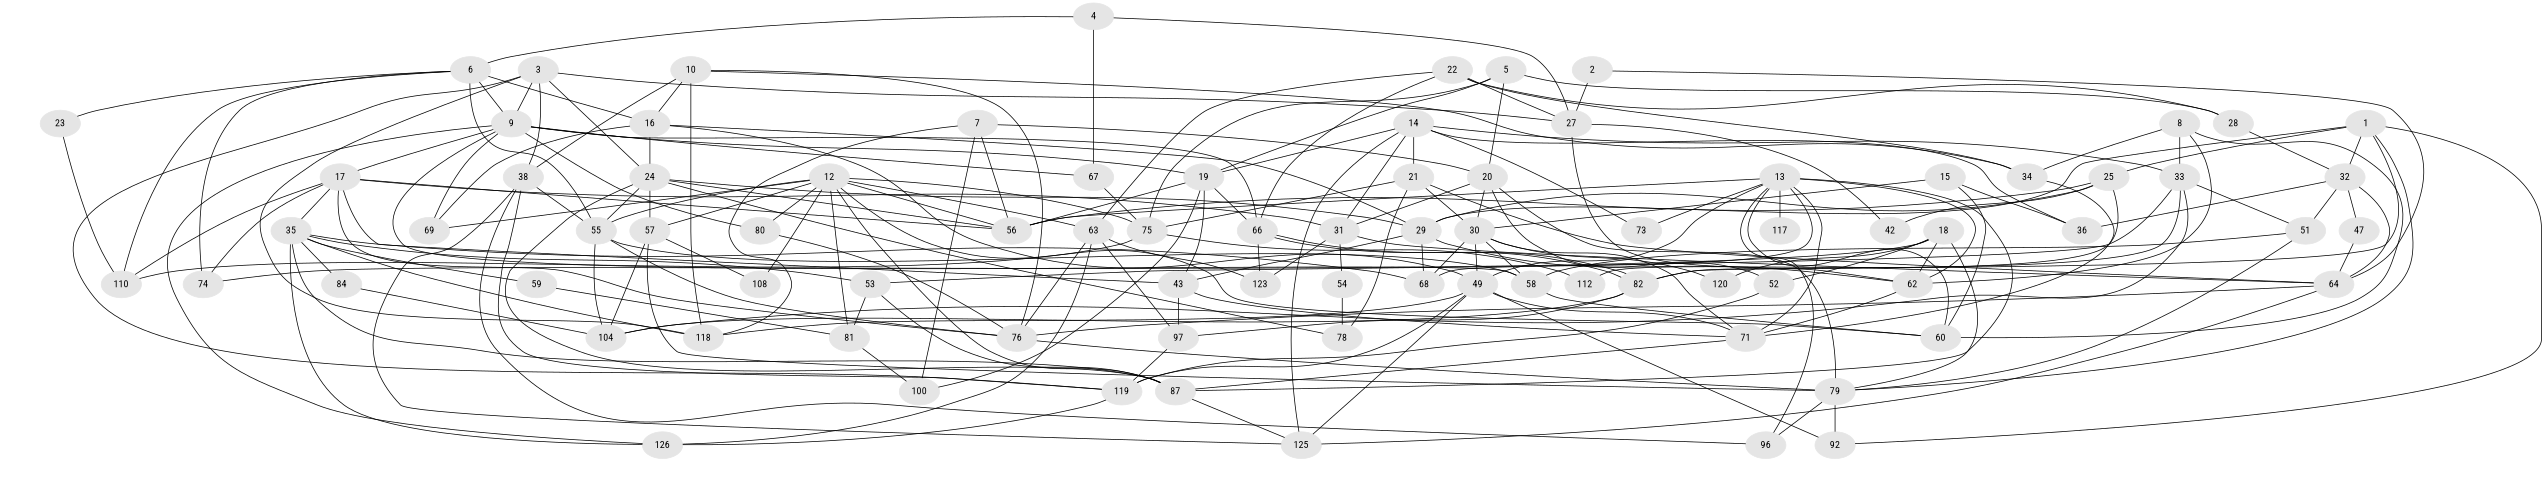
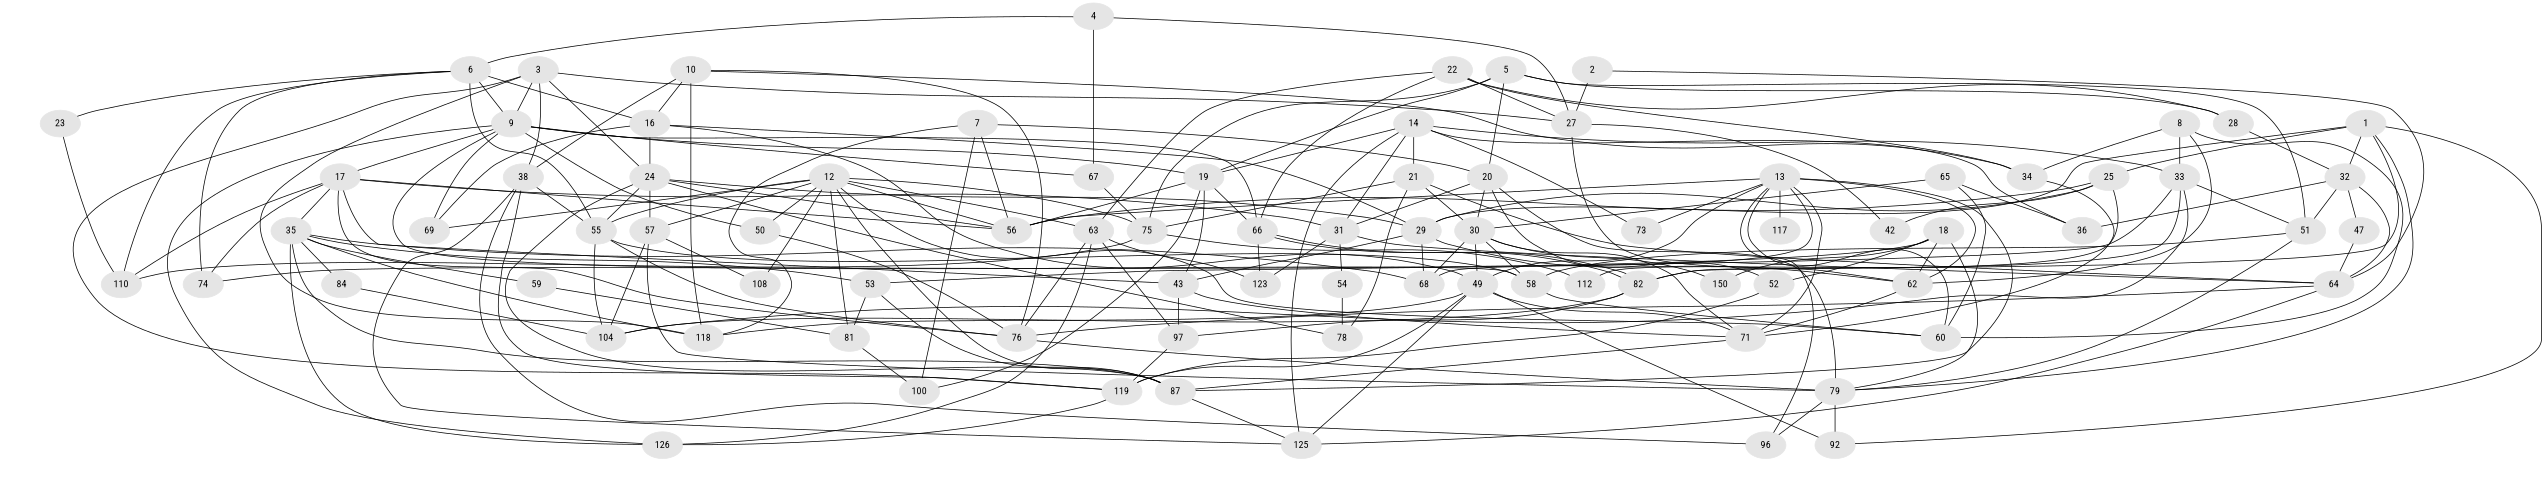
  graph {
    fontname="Roboto Condensed"
    node [color=gray90 fontname="Roboto Condensed" style=filled]
    edge [fontname="Roboto Condensed"]
    1 [super="+40"]
    25 [super="+86"]
    29 [super="+95"]
    32 [super="+90"]
    79 [super="+88"]
    82 [super="+115"]
    92
    56 [super="+89"]
    42
    112
    62 [super="+105"]
    68
    43
    64 [super="+77"]
    51
    36 [super="+101"]
    47
    96
    104 [super="+106"]
    97
    27 [super="+122"]
    2
    76 [super="+116"]
    125
    3 [super="+103"]
    9 [super="+111"]
    24 [super="+113"]
    38 [super="+98"]
    118
    119 [super="+121"]
    67
    19 [super="+70"]
    17 [super="+26"]
-   50 [label=80]
+   50
    58 [super="+114"]
    69
    126
    66 [super="+93"]
    55 [super="+102"]
    57
    87
    78
    6 [super="+39"]
    16 [super="+83"]
    23
    74
    110
    4
    75 [super="+91"]
    5 [super="+11"]
    20 [super="+44"]
    28
    100
    31
    30 [super="+61"]
    52 [super="+94"]
    49 [super="+124"]
    7 [super="+45"]
    33 [super="+80"]
    53 [super="+85"]
    8
    34
    60 [super="+99"]
    71 [super="+72"]
    35 [super="+109"]
    10 [super="+48"]
    12 [super="+107"]
    63
    81
    108
    123
    13 [super="+46"]
    73
    117
    14 [super="+65"]
    21 [super="+37"]
    54
-   120
-   15
+   120 [label=150]
+   15 [label=65]
    59
    84
    18
    22 [super="+41"]
    1 -- 25
    1 -- 29
    1 -- 32
    1 -- 79
    1 -- 82
    1 -- 92
    25 -- 29
    25 -- 56
    25 -- 42
    25 -- 112
    29 -- 62
    29 -- 68
    29 -- 43
    32 -- 64
    32 -- 51
    32 -- 36
    32 -- 47
    79 -- 92
    79 -- 96
    82 -- 104
    82 -- 97
    62 -- 71
    43 -- 97
    43 -- 71
    64 -- 76
    64 -- 125
    51 -- 79
    51 -- 58
    47 -- 64
    97 -- 119
    27 -- 42
    27 -- 62
    2 -- 64
    2 -- 27
    76 -- 79
    3 -- 27
    3 -- 9
    3 -- 24
    3 -- 38
    3 -- 118
    3 -- 119
    9 -- 67
    9 -- 19
    9 -- 17
    9 -- 50
    9 -- 58
    9 -- 69
    9 -- 126
    9 -- 66
    24 -- 29
    24 -- 56
    24 -- 55
    24 -- 57
    24 -- 87
    24 -- 78
    38 -- 96
    38 -- 125
    38 -- 119 [weight=2]
    38 -- 55
    119 -- 126
    67 -- 75
    19 -- 56
    19 -- 43
    19 -- 66
    19 -- 100
    17 -- 56
    17 -- 43
    17 -- 76
    17 -- 74
    17 -- 110
    17 -- 31
    17 -- 35
    50 -- 76
    58 -- 60
    66 -- 82
    66 -- 82
    66 -- 123
    55 -- 104
    55 -- 76
    55 -- 58
    57 -- 79
    57 -- 104
    57 -- 108
    87 -- 125
    6 -- 9
    6 -- 55
    6 -- 16
    6 -- 23
    6 -- 74
    6 -- 110
    16 -- 29
    16 -- 24
    16 -- 69
    16 -- 49
    23 -- 110
    4 -- 27
    4 -- 67
    4 -- 6
    75 -- 112
    75 -- 110
+   5 -- 51
    5 -- 19
    5 -- 75
    5 -- 20
    5 -- 28
    20 -- 79
    20 -- 31
    20 -- 30
    20 -- 52
    28 -- 32
    31 -- 64
    31 -- 123
    31 -- 54
    30 -- 68
    30 -- 58
    30 -- 49
    30 -- 71
    30 -- 120
    52 -- 119
    49 -- 92
    49 -- 125
    49 -- 118
    49 -- 119
    49 -- 71
    7 -- 56
    7 -- 118
    7 -- 20
    7 -- 100
    33 -- 82
    33 -- 51
    33 -- 104
    33 -- 53
    53 -- 87
    53 -- 81
    8 -- 62
    8 -- 33
    8 -- 34
    8 -- 60
    34 -- 71
    71 -- 87
    35 -- 68 [weight=2]
    35 -- 118
    35 -- 126
    35 -- 87
    35 -- 53
    35 -- 59
    35 -- 84
    10 -- 76
    10 -- 38
    10 -- 118
    10 -- 16
    10 -- 34
    12 -- 56
    12 -- 50
    12 -- 69
    12 -- 55
    12 -- 57
    12 -- 87
    12 -- 75
    12 -- 60
    12 -- 63
    12 -- 81
    12 -- 108
    63 -- 97
    63 -- 76
    63 -- 126
    63 -- 123
    81 -- 100
    13 -- 56
    13 -- 62
    13 -- 68
    13 -- 96
    13 -- 87
    13 -- 49
    13 -- 60
    13 -- 71
    13 -- 73
    13 -- 117 [weight=2]
    14 -- 36
    14 -- 125
    14 -- 19
    14 -- 31
    14 -- 33
    14 -- 73
    14 -- 21
    21 -- 64
    21 -- 78
    21 -- 75
    21 -- 30
    54 -- 78
    15 -- 36
    15 -- 30
    15 -- 60
    59 -- 81
    84 -- 104
    18 -- 79
    18 -- 62
    18 -- 74
    18 -- 52
    18 -- 120
    22 -- 27
    22 -- 66
    22 -- 28
    22 -- 34
    22 -- 63
  }
